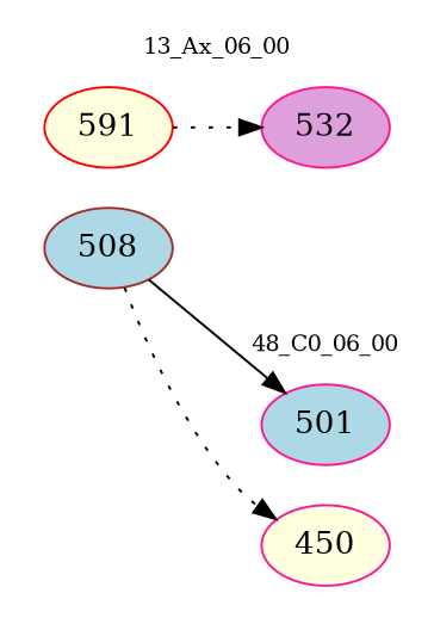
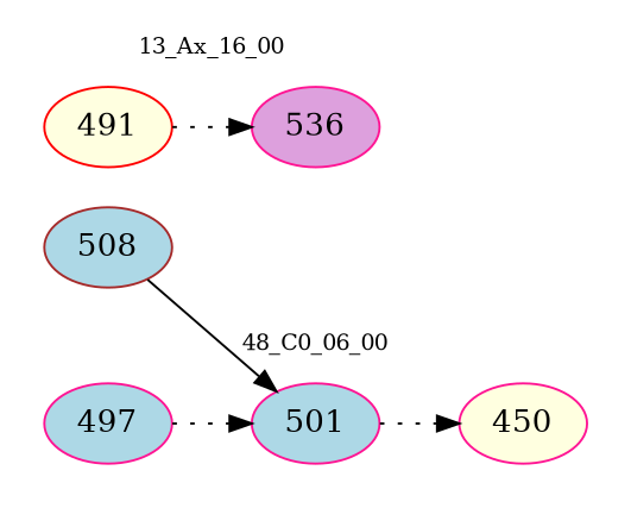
  digraph {
    fontname="DejaVu Serif"
    rankdir=LR
    node [color=deeppink fillcolor=lightblue fontname="DejaVu Serif" style=filled]
    edge [color=black fontname="DejaVu Serif" style=dotted]
    n1 [color=brown label=508]
-   n2 [color=red fillcolor=lightyellow label=591]
-   n3 [fillcolor=plum label=532]
+   n2 [color=red fillcolor=lightyellow label=491]
+   n3 [fillcolor=plum label=536]
+   n4 [label=497]
    n5 [label=501]
    n6 [fillcolor=lightyellow label=450]
    subgraph cluster_1 {
      color=white
      fontsize=10
-     label="13_Ax_06_00"
+     label="13_Ax_16_00"
      n1
      n2
      n3
    }
    subgraph cluster_2 {
      color=white
      fontsize=10
      label="48_C0_06_00"
+     n4
      n5
      n6
    }
    n1 -> n5 [style=solid]
    n2 -> n3
-   n1 -> n6
+   n4 -> n5
+   n5 -> n6
  }
